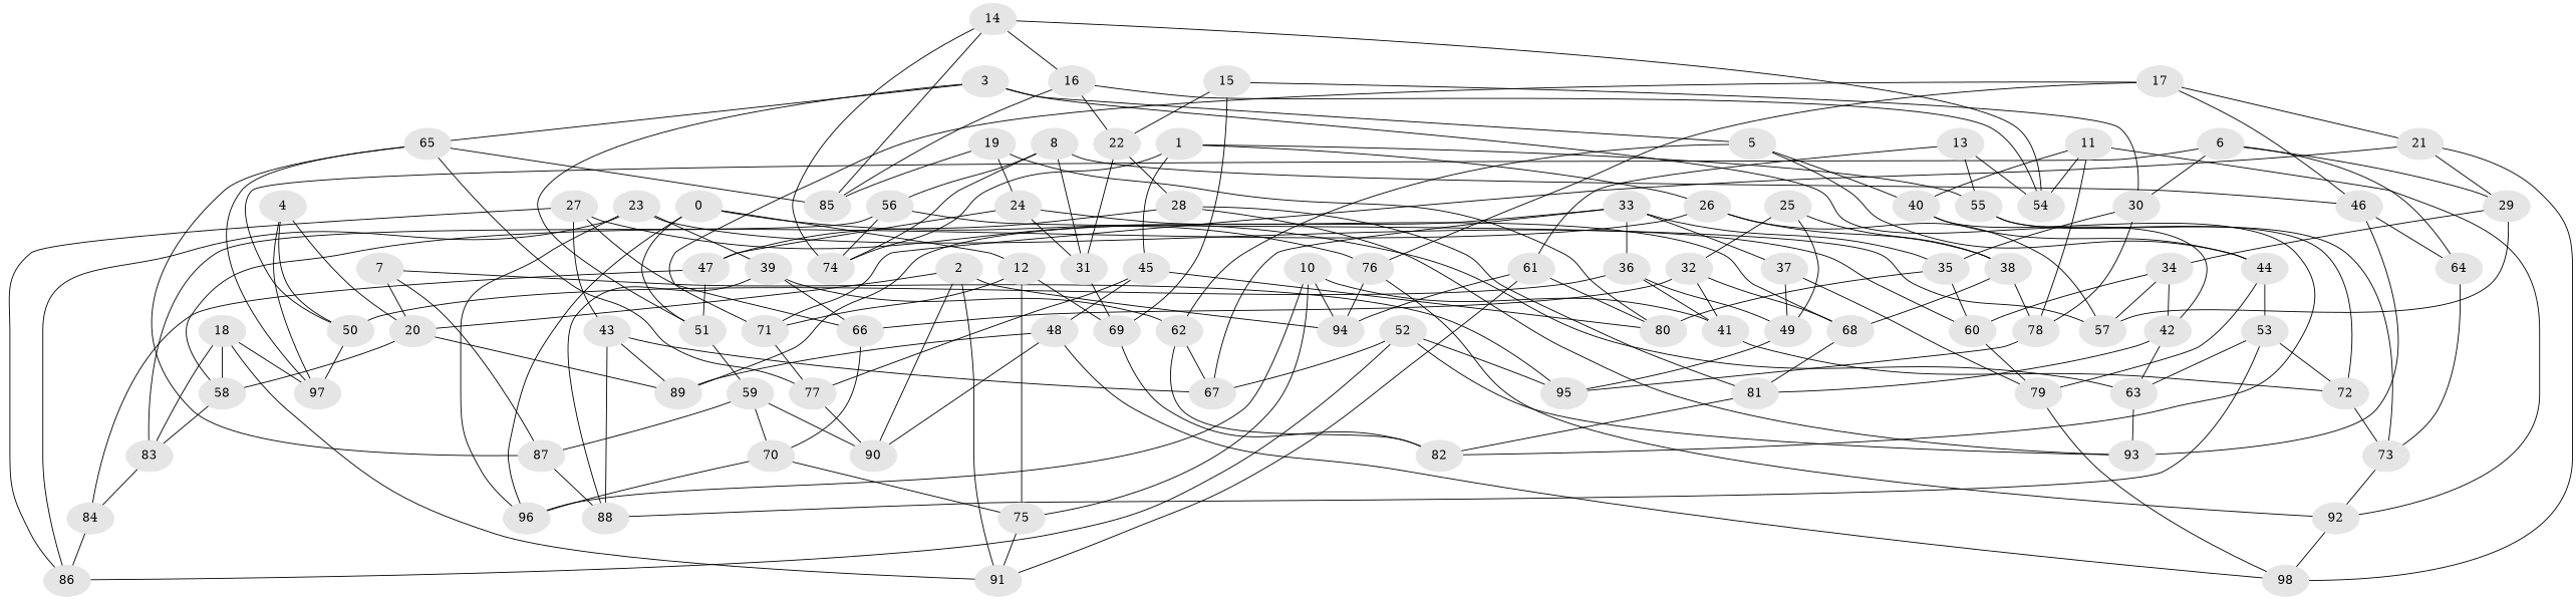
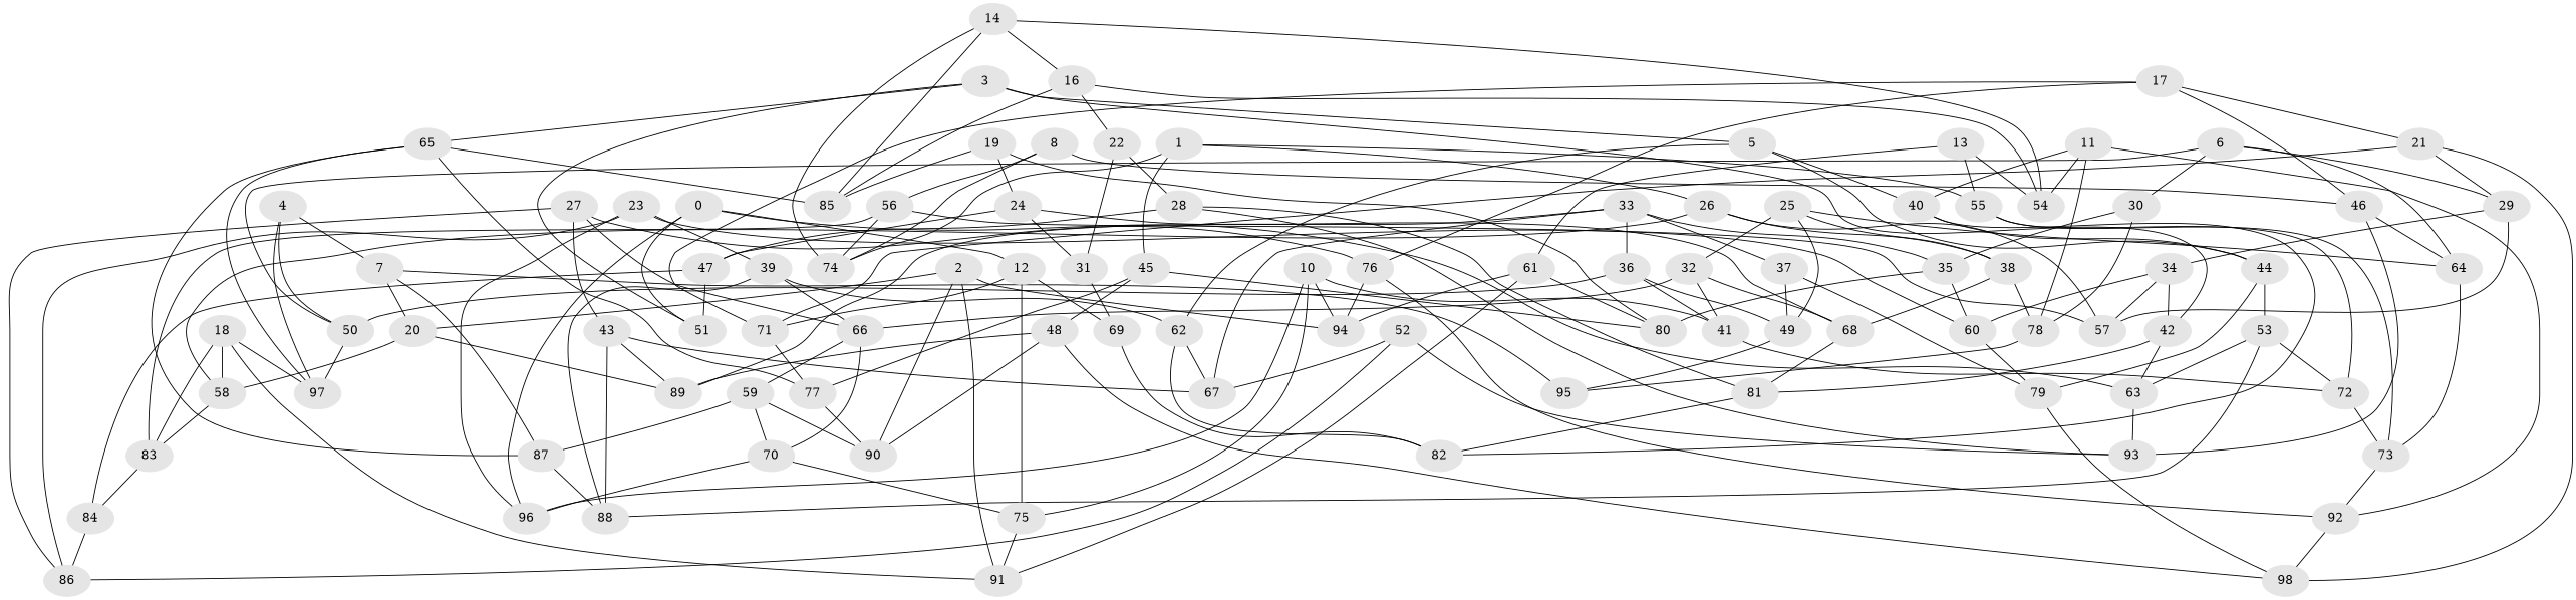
  graph {
    node [color=gray90 style=filled]
    1
    26
    45
    55
    74
    58
    38
    57
    80
    48
    77
    72
    73
    2
    20
    90
    91
    94
    89
    3
    5
    42
    51
    65
    40
    44
    62
    63
    81
    59
    97
    87
    85
    4
    7
    50
    95
    84
    86
    82
    79
    53
    67
    6
    29
    30
    64
    34
    78
    35
    88
    8
    31
    46
    56
    69
    93
    83
    n59 [label=0]
    12
    96
    75
    71
    10
    41
    11
    54
    92
    98
    13
    61
    37
    49
    14
    16
    22
-   15
    28
    17
    21
    76
    18
    19
    24
    47
    68
    23
    39
    60
    66
    25
    32
    27
    43
    70
    33
    36
    52
    1 -- 26
    1 -- 45
    1 -- 55
    1 -- 74
    26 -- 58
    26 -- 38
    26 -- 57
    45 -- 80
    45 -- 48
    45 -- 77
    55 -- 72
    55 -- 73
    58 -- 83
    38 -- 78
    38 -- 68
    48 -- 90
    48 -- 89
    48 -- 98
    77 -- 90
    72 -- 73
    73 -- 92
    2 -- 20
    2 -- 90
    2 -- 91
    2 -- 94
    20 -- 58
    20 -- 89
    3 -- 5
    3 -- 42
    3 -- 51
    3 -- 65
    5 -- 40
    5 -- 44
    5 -- 62
    42 -- 63
    42 -- 81
-   51 -- 59
+   66 -- 59
    65 -- 77
    65 -- 97
    65 -- 87
    65 -- 85
    40 -- 44
    40 -- 82
    44 -- 79
    44 -- 53
    62 -- 82
    62 -- 67
    63 -- 93
    81 -- 82
    59 -- 90
    59 -- 87
    59 -- 70
    87 -- 88
    4 -- 97
-   4 -- 20
+   4 -- 7
    4 -- 50
    7 -- 20
    7 -- 87
    7 -- 95
    50 -- 97
    84 -- 86
    79 -- 98
    53 -- 72
    53 -- 63
    53 -- 88
    6 -- 50
    6 -- 29
    6 -- 30
    6 -- 64
    29 -- 57
    29 -- 34
    30 -- 78
    30 -- 35
    64 -- 73
    34 -- 57
    34 -- 42
    34 -- 60
    78 -- 95
    35 -- 80
    35 -- 60
    8 -- 74
-   8 -- 31
    8 -- 46
    8 -- 56
    31 -- 69
    46 -- 64
    46 -- 93
    56 -- 74
    56 -- 57
    56 -- 83
    69 -- 82
    83 -- 84
    n59 -- 51
    n59 -- 63
    n59 -- 12
    n59 -- 96
    12 -- 69
    12 -- 75
    12 -- 71
    75 -- 91
    71 -- 77
    10 -- 94
    10 -- 96
    10 -- 75
    10 -- 41
    41 -- 72
    11 -- 40
    11 -- 78
    11 -- 54
    11 -- 92
    92 -- 98
    13 -- 55
    13 -- 54
    13 -- 61
    61 -- 80
    61 -- 91
    61 -- 94
    37 -- 79
    37 -- 49
    49 -- 95
    14 -- 74
    14 -- 85
    14 -- 54
    14 -- 16
    16 -- 85
    16 -- 54
    16 -- 22
    22 -- 31
    22 -- 28
-   15 -- 30
-   15 -- 69
-   15 -- 22
    28 -- 81
    28 -- 93
    28 -- 47
    17 -- 46
    17 -- 71
    17 -- 21
    17 -- 76
    21 -- 29
    21 -- 71
    21 -- 98
    76 -- 94
    76 -- 92
    18 -- 58
    18 -- 91
    18 -- 97
    18 -- 83
    19 -- 80
    19 -- 85
    19 -- 24
    24 -- 31
    24 -- 47
    24 -- 68
    47 -- 51
    47 -- 84
    68 -- 81
    23 -- 86
    23 -- 96
    23 -- 39
    23 -- 60
    39 -- 62
    39 -- 88
    39 -- 66
    60 -- 79
    66 -- 70
    25 -- 38
+   25 -- 64
    25 -- 49
    25 -- 32
    32 -- 41
    32 -- 68
    32 -- 66
    27 -- 86
    27 -- 76
    27 -- 66
    27 -- 43
    43 -- 89
    43 -- 67
    43 -- 88
    70 -- 96
    70 -- 75
    33 -- 89
    33 -- 67
    33 -- 35
    33 -- 37
    33 -- 36
    36 -- 50
    36 -- 41
    36 -- 49
-   52 -- 95
    52 -- 86
    52 -- 67
    52 -- 93
  }
